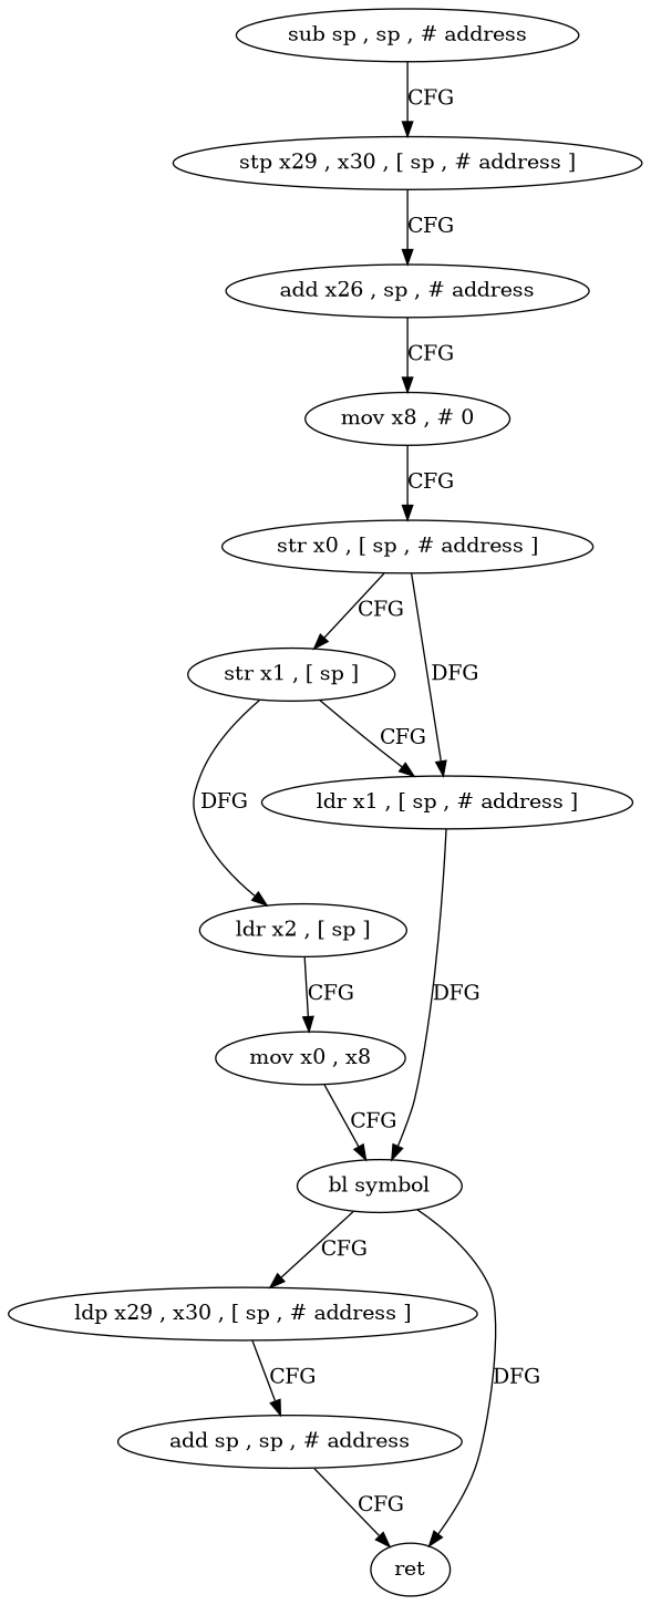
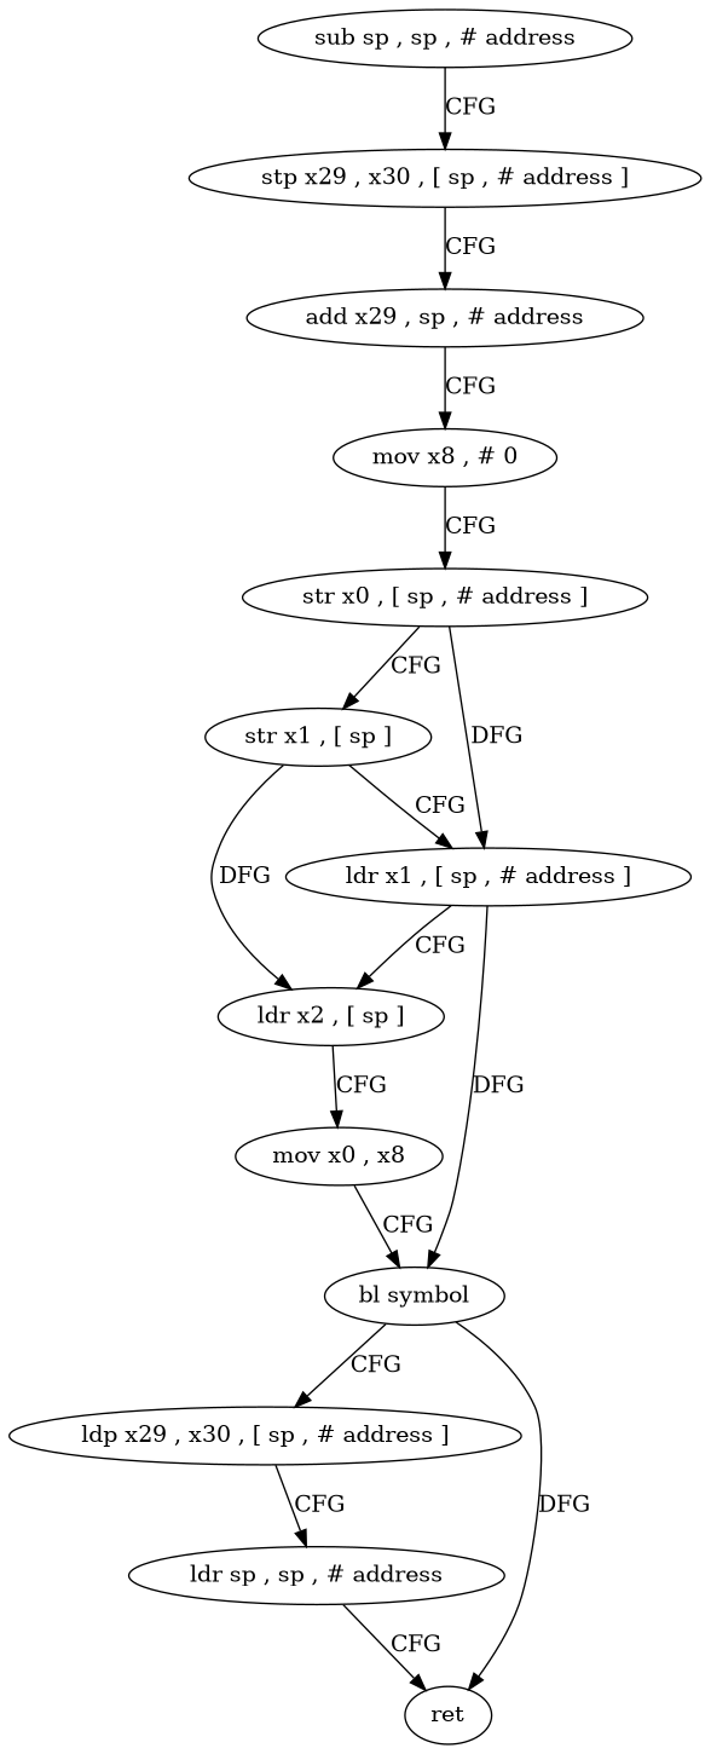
  digraph {
    n1 [label="sub sp , sp , # address"]
    n2 [label="stp x29 , x30 , [ sp , # address ]"]
-   n3 [label="add x26 , sp , # address"]
+   n3 [label="add x29 , sp , # address"]
    n4 [label="mov x8 , # 0"]
    n5 [label="str x0 , [ sp , # address ]"]
    n6 [label="str x1 , [ sp ]"]
    n7 [label="ldr x1 , [ sp , # address ]"]
    n8 [label="ldr x2 , [ sp ]"]
    n9 [label="bl symbol"]
    n10 [label="mov x0 , x8"]
    n11 [label="ldp x29 , x30 , [ sp , # address ]"]
    n12 [label=ret]
-   n13 [label="add sp , sp , # address"]
+   n13 [label="ldr sp , sp , # address"]
    n1 -> n2 [label=CFG]
    n2 -> n3 [label=CFG]
    n3 -> n4 [label=CFG]
    n4 -> n5 [label=CFG]
    n5 -> n6 [label=CFG]
    n5 -> n7 [label=DFG]
    n6 -> n7 [label=CFG]
    n6 -> n8 [label=DFG]
+   n7 -> n8 [label=CFG]
    n7 -> n9 [label=DFG]
    n8 -> n10 [label=CFG]
    n9 -> n11 [label=CFG]
    n9 -> n12 [label=DFG]
    n10 -> n9 [label=CFG]
    n11 -> n13 [label=CFG]
    n13 -> n12 [label=CFG]
  }
